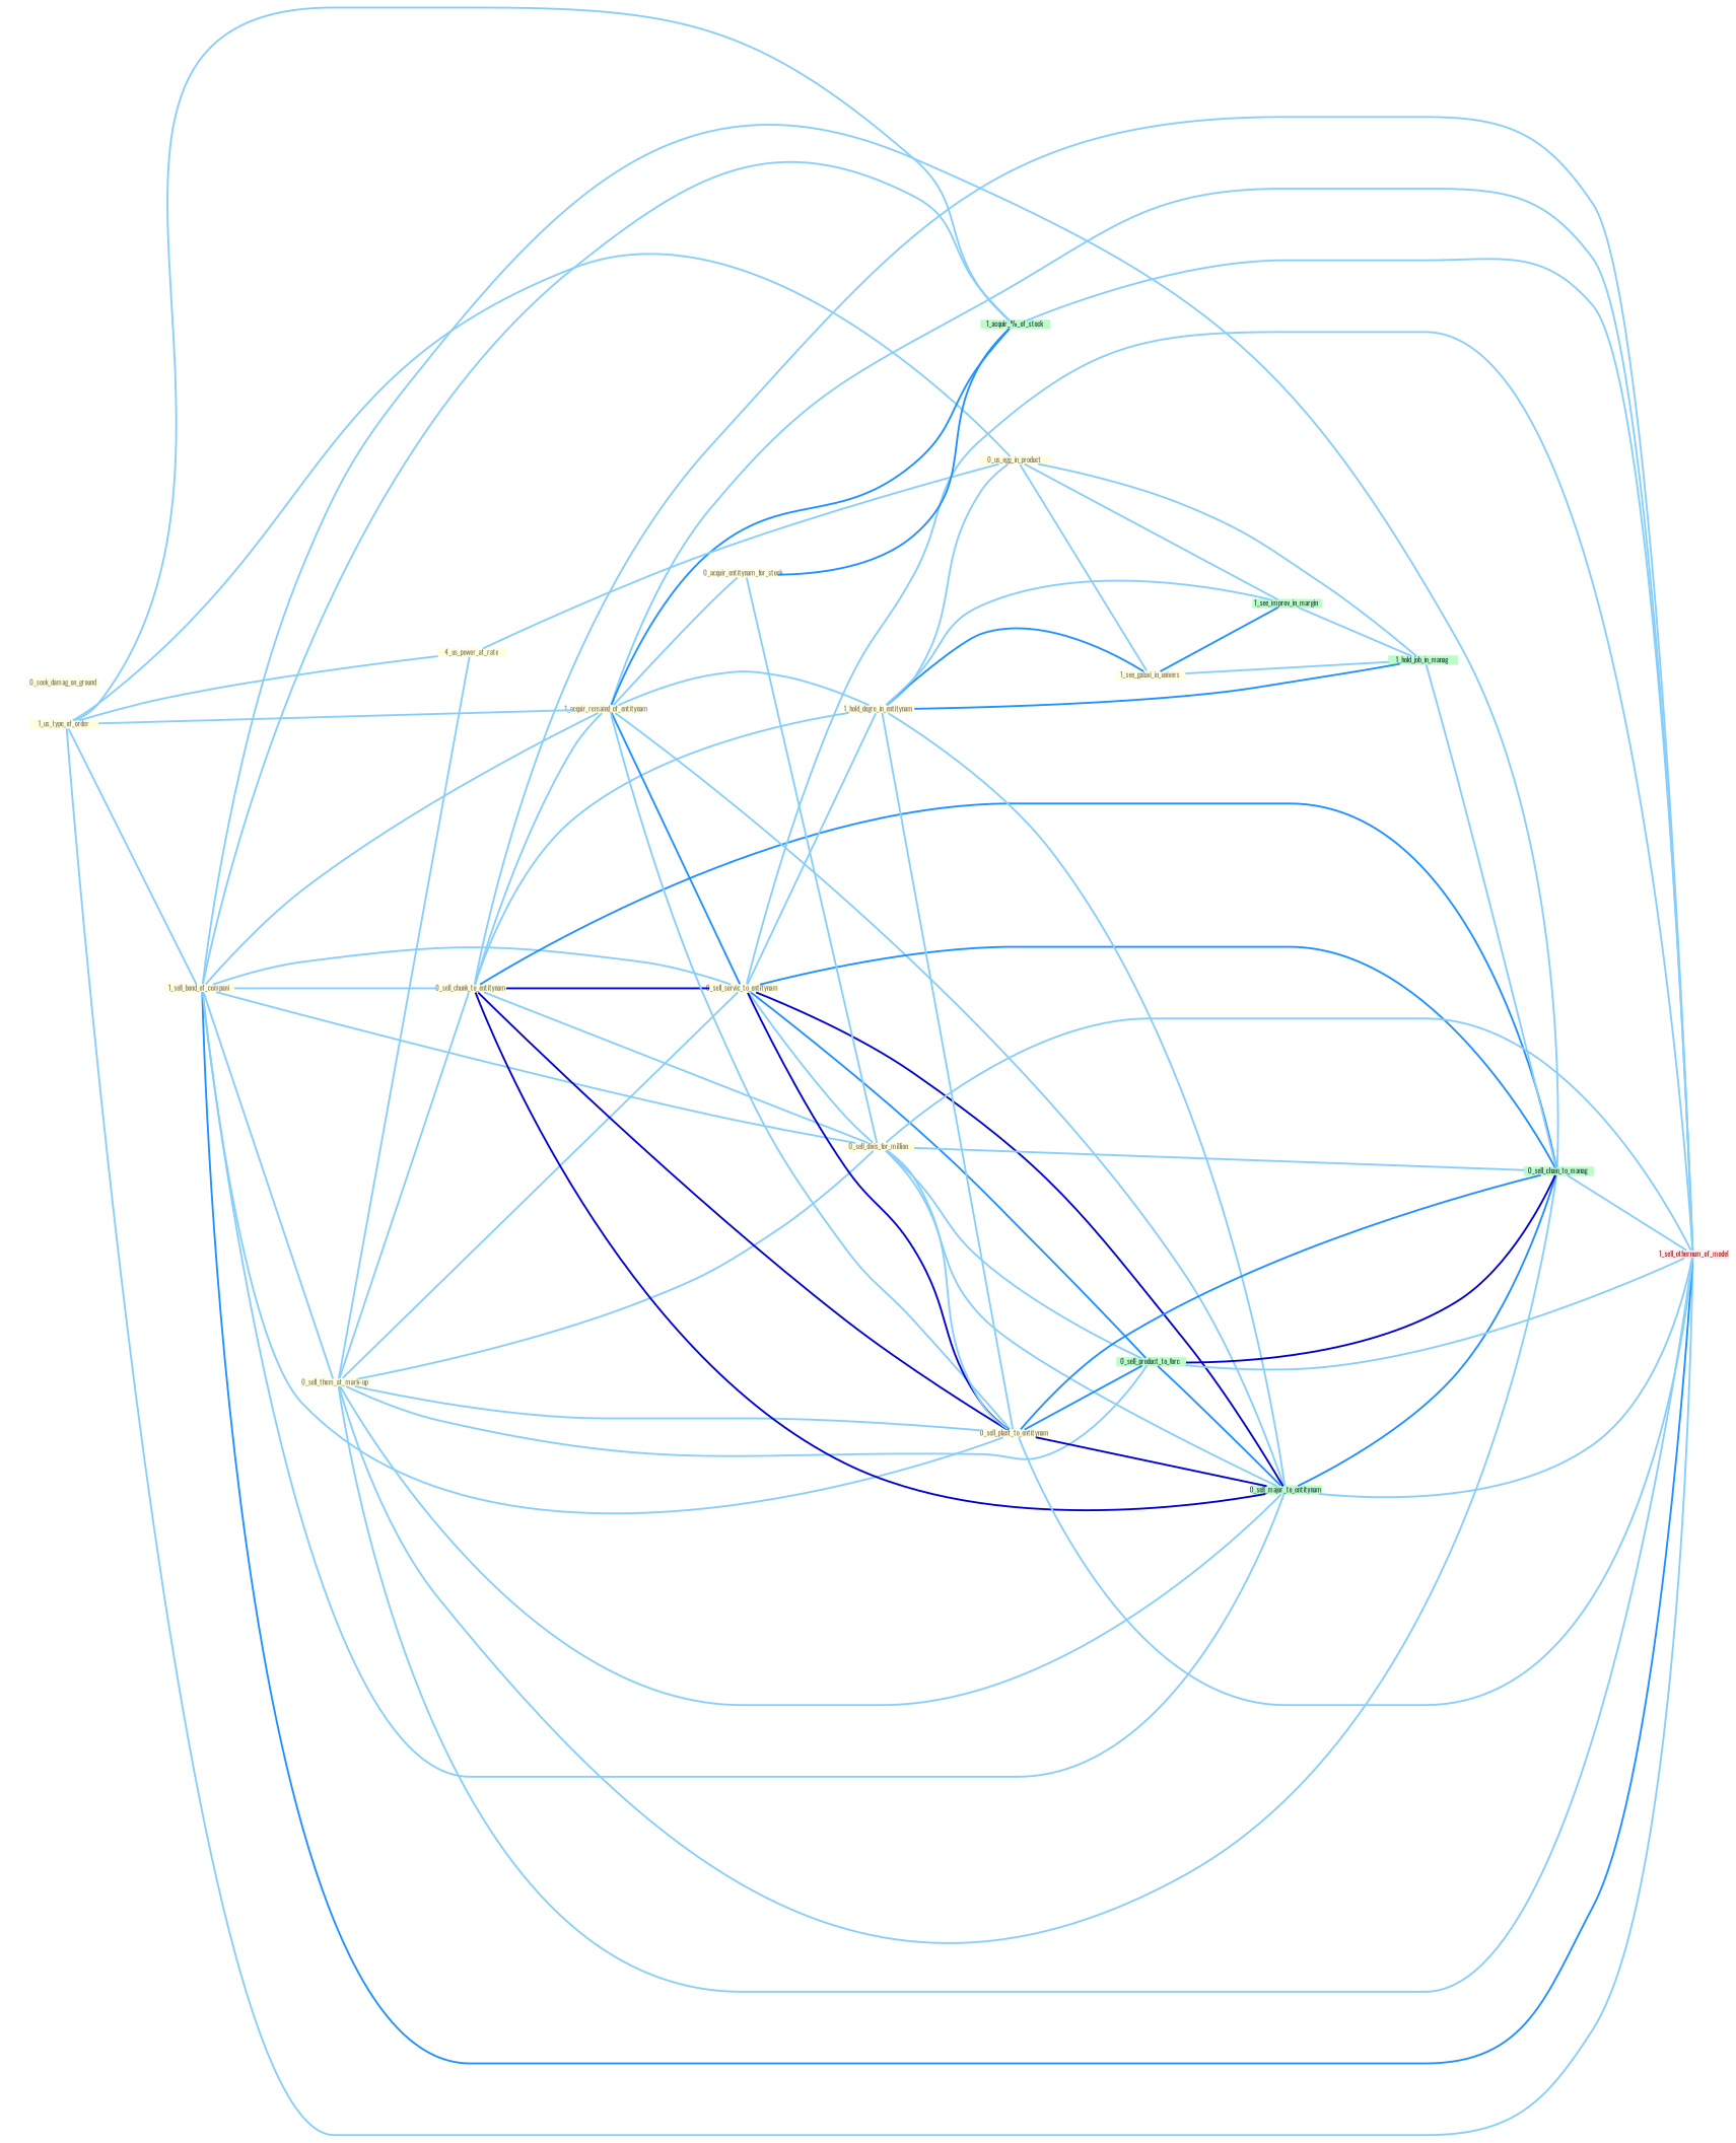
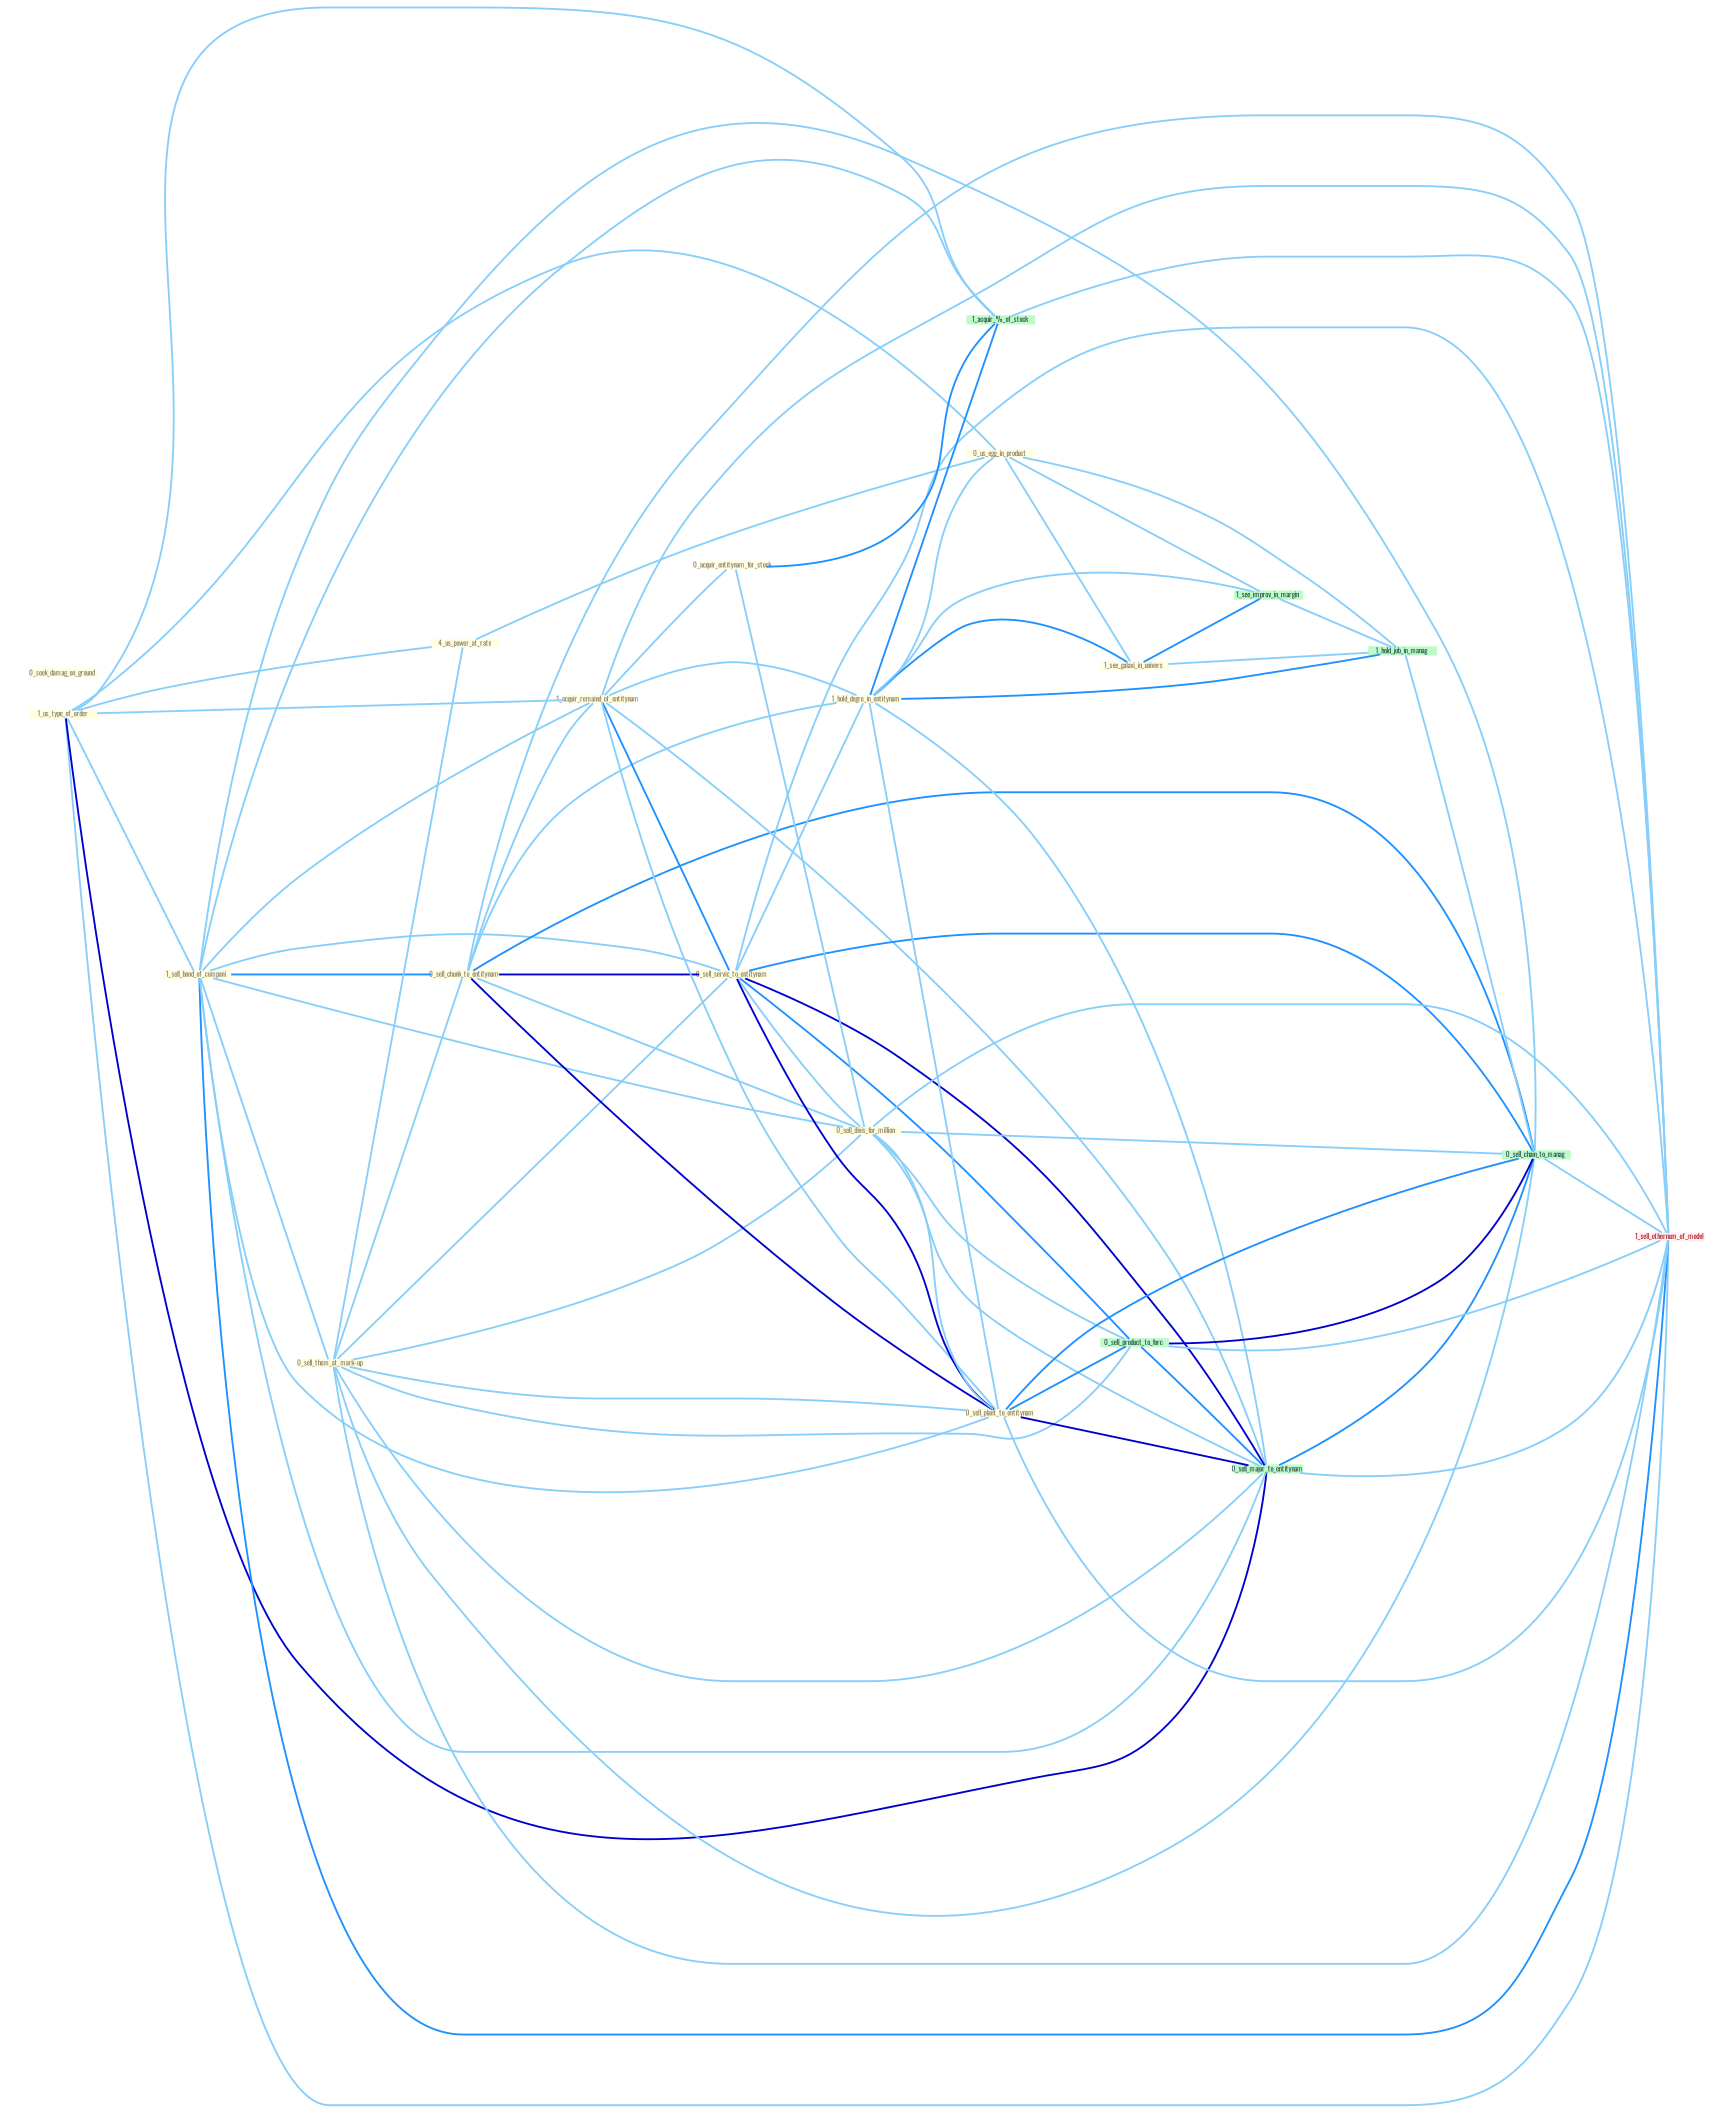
  graph {
    fontname=Oswald
    rankdir=LR
    node [color="#ffffe0" fixedsize=true fontcolor="#8b7d6b" fontname=Oswald fontsize=4 shape=polygon style=filled]
    edge [color="#87cefa" fontname=Oswald w=1]
    "1_us_type_of_order " [height=.06 width=.5]
    "0_seek_damag_on_ground " [height=.06 width=.5]
    "1_sell_bond_of_compani " [height=.06 width=.5]
    "0_sell_them_at_mark-up " [height=.06 width=.5]
    "0_sell_chunk_to_entitynam " [height=.06 width=.5]
    "1_acquir_remaind_of_entitynam " [height=.06 width=.5]
    n7 [height=.06 label="4_us_power_at_rate" width=.5]
    "0_sell_servic_to_entitynam " [height=.06 width=.5]
    "1_hold_degre_in_entitynam " [height=.06 width=.5]
    "0_acquir_entitynam_for_stock " [height=.06 width=.5]
    "0_sell_divis_for_million " [height=.06 width=.5]
    "0_us_egg_in_product " [height=.06 width=.5]
    "1_see_galaxi_in_univers " [height=.06 width=.5]
    "0_sell_plant_to_entitynam " [height=.06 width=.5]
    "1_sell_othernum_of_model " [color="#fff0f5" fontcolor="#b22222" height=.06 width=.5]
    "1_acquir_%_of_stock " [color="#BDFCC9" fontcolor="#2f4f4f" height=.06 width=.5]
    "0_sell_major_to_entitynam " [color="#BDFCC9" fontcolor="#2f4f4f" height=.06 width=.5]
    "0_sell_chain_to_manag " [color="#BDFCC9" fontcolor="#2f4f4f" height=.06 width=.5]
    "0_sell_product_to_forc " [color="#BDFCC9" fontcolor="#2f4f4f" height=.06 width=.5]
    "1_see_improv_in_margin " [color="#BDFCC9" fontcolor="#2f4f4f" height=.06 width=.5]
    "1_hold_job_in_manag " [color="#BDFCC9" fontcolor="#2f4f4f" height=.06 width=.5]
    subgraph sub_1 {
      "1_us_type_of_order "
      "0_seek_damag_on_ground "
      "1_sell_bond_of_compani "
      "0_sell_them_at_mark-up "
      "0_sell_chunk_to_entitynam "
      "1_acquir_remaind_of_entitynam "
      n7
      "0_sell_servic_to_entitynam "
      "1_hold_degre_in_entitynam "
      "0_acquir_entitynam_for_stock "
      "0_sell_divis_for_million "
      "0_us_egg_in_product "
      "1_see_galaxi_in_univers "
      "0_sell_plant_to_entitynam "
    }
    subgraph sub_2 {
      "1_sell_othernum_of_model "
    }
    "1_us_type_of_order " -- "1_sell_bond_of_compani "
    "1_us_type_of_order " -- "1_acquir_remaind_of_entitynam "
    "1_us_type_of_order " -- n7
    "1_us_type_of_order " -- "0_us_egg_in_product "
    "1_us_type_of_order " -- "1_sell_othernum_of_model "
    "1_us_type_of_order " -- "1_acquir_%_of_stock "
    "1_sell_bond_of_compani " -- "0_sell_them_at_mark-up "
-   "1_sell_bond_of_compani " -- "0_sell_chunk_to_entitynam "
+   "1_sell_bond_of_compani " -- "0_sell_chunk_to_entitynam " [color="#1e90ff"]
    "1_sell_bond_of_compani " -- "1_acquir_remaind_of_entitynam "
    "1_sell_bond_of_compani " -- "0_sell_servic_to_entitynam "
    "1_sell_bond_of_compani " -- "0_sell_divis_for_million "
    "1_sell_bond_of_compani " -- "0_sell_plant_to_entitynam "
    "1_sell_bond_of_compani " -- "1_sell_othernum_of_model " [color="#1e90ff" w=2]
    "1_sell_bond_of_compani " -- "1_acquir_%_of_stock "
    "1_sell_bond_of_compani " -- "0_sell_major_to_entitynam "
    "1_sell_bond_of_compani " -- "0_sell_chain_to_manag "
    "0_sell_them_at_mark-up " -- "0_sell_chunk_to_entitynam "
    "0_sell_them_at_mark-up " -- n7
    "0_sell_them_at_mark-up " -- "0_sell_servic_to_entitynam "
    "0_sell_them_at_mark-up " -- "0_sell_divis_for_million "
    "0_sell_them_at_mark-up " -- "0_sell_plant_to_entitynam "
    "0_sell_them_at_mark-up " -- "1_sell_othernum_of_model "
    "0_sell_them_at_mark-up " -- "0_sell_major_to_entitynam "
    "0_sell_them_at_mark-up " -- "0_sell_chain_to_manag "
    "0_sell_them_at_mark-up " -- "0_sell_product_to_forc "
    "0_sell_chunk_to_entitynam " -- "1_acquir_remaind_of_entitynam "
    "0_sell_chunk_to_entitynam " -- "0_sell_servic_to_entitynam " [color="#0000cd" w=3]
    "0_sell_chunk_to_entitynam " -- "1_hold_degre_in_entitynam "
    "0_sell_chunk_to_entitynam " -- "0_sell_divis_for_million "
    "0_sell_chunk_to_entitynam " -- "0_sell_plant_to_entitynam " [color="#0000cd" w=3]
    "0_sell_chunk_to_entitynam " -- "1_sell_othernum_of_model "
-   "0_sell_chunk_to_entitynam " -- "0_sell_major_to_entitynam " [color="#0000cd" w=3]
+   "1_us_type_of_order " -- "0_sell_major_to_entitynam " [color="#0000cd" w=3]
    "0_sell_chunk_to_entitynam " -- "0_sell_chain_to_manag " [color="#1e90ff" w=2]
    "1_acquir_remaind_of_entitynam " -- "0_sell_servic_to_entitynam " [color="#1e90ff"]
    "1_acquir_remaind_of_entitynam " -- "1_hold_degre_in_entitynam "
    "1_acquir_remaind_of_entitynam " -- "0_acquir_entitynam_for_stock "
    "1_acquir_remaind_of_entitynam " -- "0_sell_plant_to_entitynam "
    "1_acquir_remaind_of_entitynam " -- "1_sell_othernum_of_model "
-   "1_acquir_remaind_of_entitynam " -- "1_acquir_%_of_stock " [color="#1e90ff" w=2]
+   "1_hold_degre_in_entitynam " -- "1_acquir_%_of_stock " [color="#1e90ff" w=2]
    "1_acquir_remaind_of_entitynam " -- "0_sell_major_to_entitynam "
    n7 -- "0_us_egg_in_product "
    "0_sell_servic_to_entitynam " -- "1_hold_degre_in_entitynam "
    "0_sell_servic_to_entitynam " -- "0_sell_divis_for_million "
    "0_sell_servic_to_entitynam " -- "0_sell_plant_to_entitynam " [color="#0000cd" w=3]
    "0_sell_servic_to_entitynam " -- "1_sell_othernum_of_model "
    "0_sell_servic_to_entitynam " -- "0_sell_major_to_entitynam " [color="#0000cd" w=3]
    "0_sell_servic_to_entitynam " -- "0_sell_chain_to_manag " [color="#1e90ff" w=2]
    "0_sell_servic_to_entitynam " -- "0_sell_product_to_forc " [color="#1e90ff" w=2]
    "1_hold_degre_in_entitynam " -- "0_us_egg_in_product "
    "1_hold_degre_in_entitynam " -- "1_see_galaxi_in_univers " [color="#1e90ff"]
    "1_hold_degre_in_entitynam " -- "0_sell_plant_to_entitynam "
    "1_hold_degre_in_entitynam " -- "0_sell_major_to_entitynam "
    "1_hold_degre_in_entitynam " -- "1_see_improv_in_margin "
    "1_hold_degre_in_entitynam " -- "1_hold_job_in_manag " [color="#1e90ff" w=2]
    "0_acquir_entitynam_for_stock " -- "0_sell_divis_for_million "
    "0_acquir_entitynam_for_stock " -- "1_acquir_%_of_stock " [color="#1e90ff" w=2]
    "0_sell_divis_for_million " -- "0_sell_plant_to_entitynam "
    "0_sell_divis_for_million " -- "1_sell_othernum_of_model "
    "0_sell_divis_for_million " -- "0_sell_major_to_entitynam "
    "0_sell_divis_for_million " -- "0_sell_chain_to_manag "
    "0_sell_divis_for_million " -- "0_sell_product_to_forc "
    "0_us_egg_in_product " -- "1_see_galaxi_in_univers "
    "0_us_egg_in_product " -- "1_see_improv_in_margin "
    "0_us_egg_in_product " -- "1_hold_job_in_manag "
    "1_see_galaxi_in_univers " -- "1_see_improv_in_margin " [color="#1e90ff" w=2]
    "1_see_galaxi_in_univers " -- "1_hold_job_in_manag "
    "0_sell_plant_to_entitynam " -- "1_sell_othernum_of_model "
    "0_sell_plant_to_entitynam " -- "0_sell_major_to_entitynam " [color="#0000cd" w=3]
    "0_sell_plant_to_entitynam " -- "0_sell_chain_to_manag " [color="#1e90ff" w=2]
    "0_sell_plant_to_entitynam " -- "0_sell_product_to_forc " [color="#1e90ff" w=2]
    "1_acquir_%_of_stock " -- "1_sell_othernum_of_model "
    "0_sell_major_to_entitynam " -- "1_sell_othernum_of_model "
    "0_sell_major_to_entitynam " -- "0_sell_chain_to_manag " [color="#1e90ff" w=2]
    "0_sell_chain_to_manag " -- "1_sell_othernum_of_model "
    "0_sell_product_to_forc " -- "1_sell_othernum_of_model "
    "0_sell_product_to_forc " -- "0_sell_major_to_entitynam " [color="#1e90ff" w=2]
    "0_sell_product_to_forc " -- "0_sell_chain_to_manag " [color="#0000cd" w=2]
    "1_see_improv_in_margin " -- "1_hold_job_in_manag "
    "1_hold_job_in_manag " -- "0_sell_chain_to_manag "
  }
